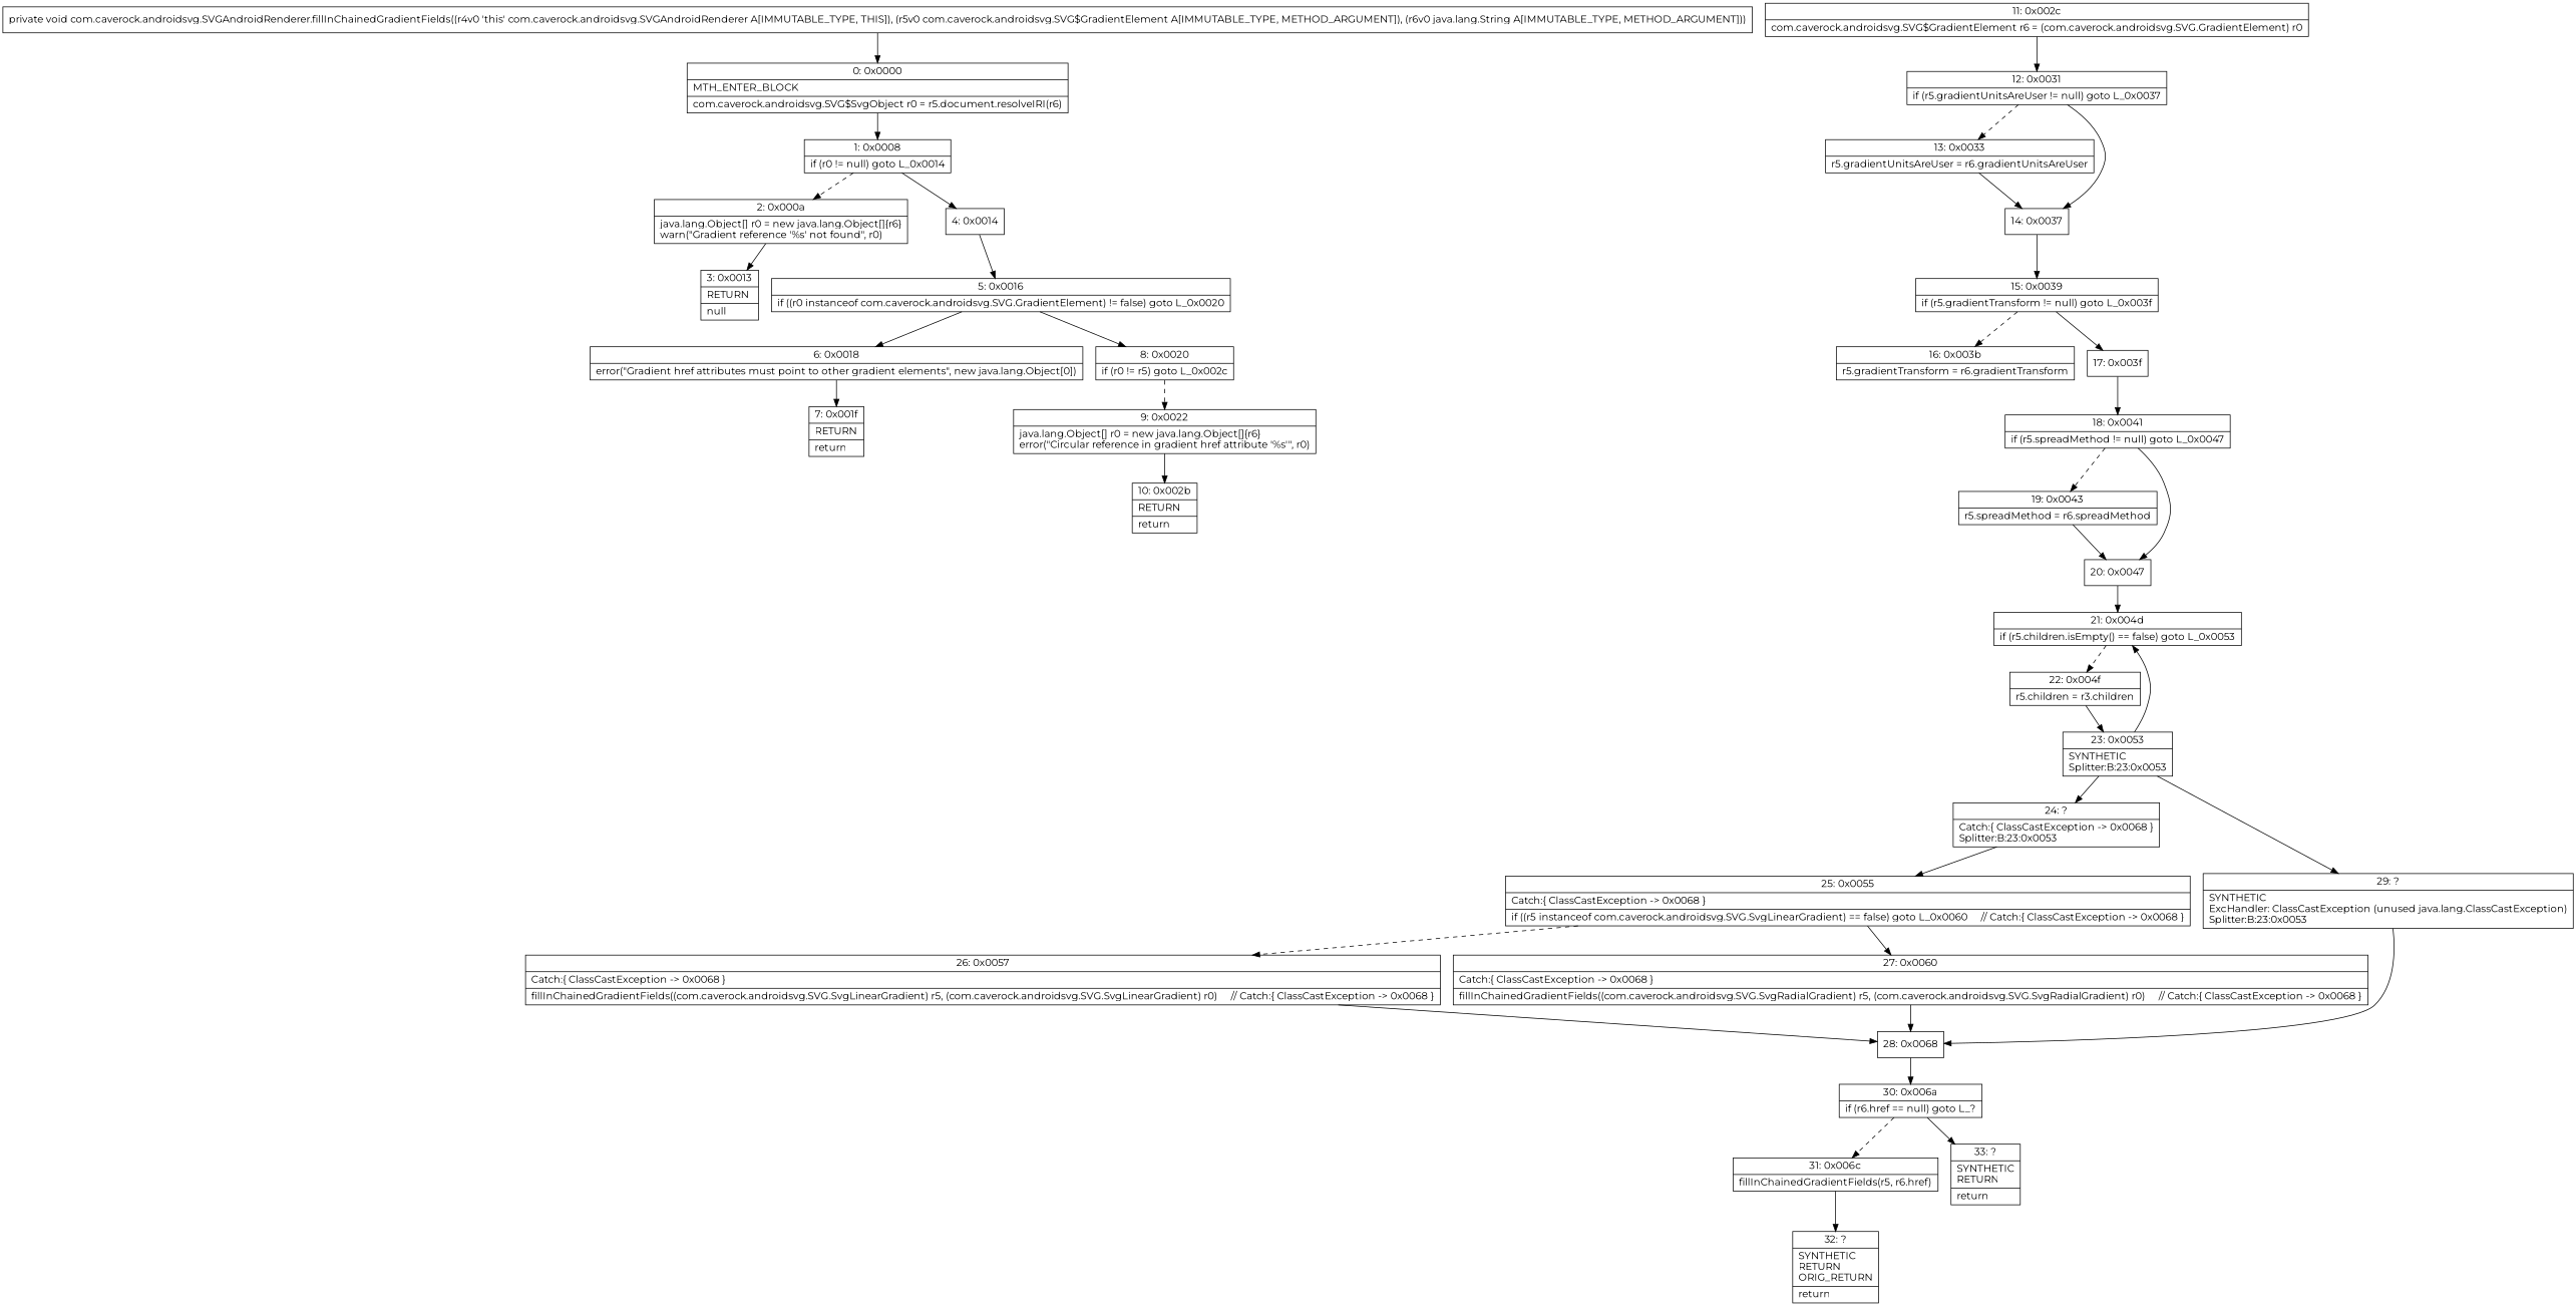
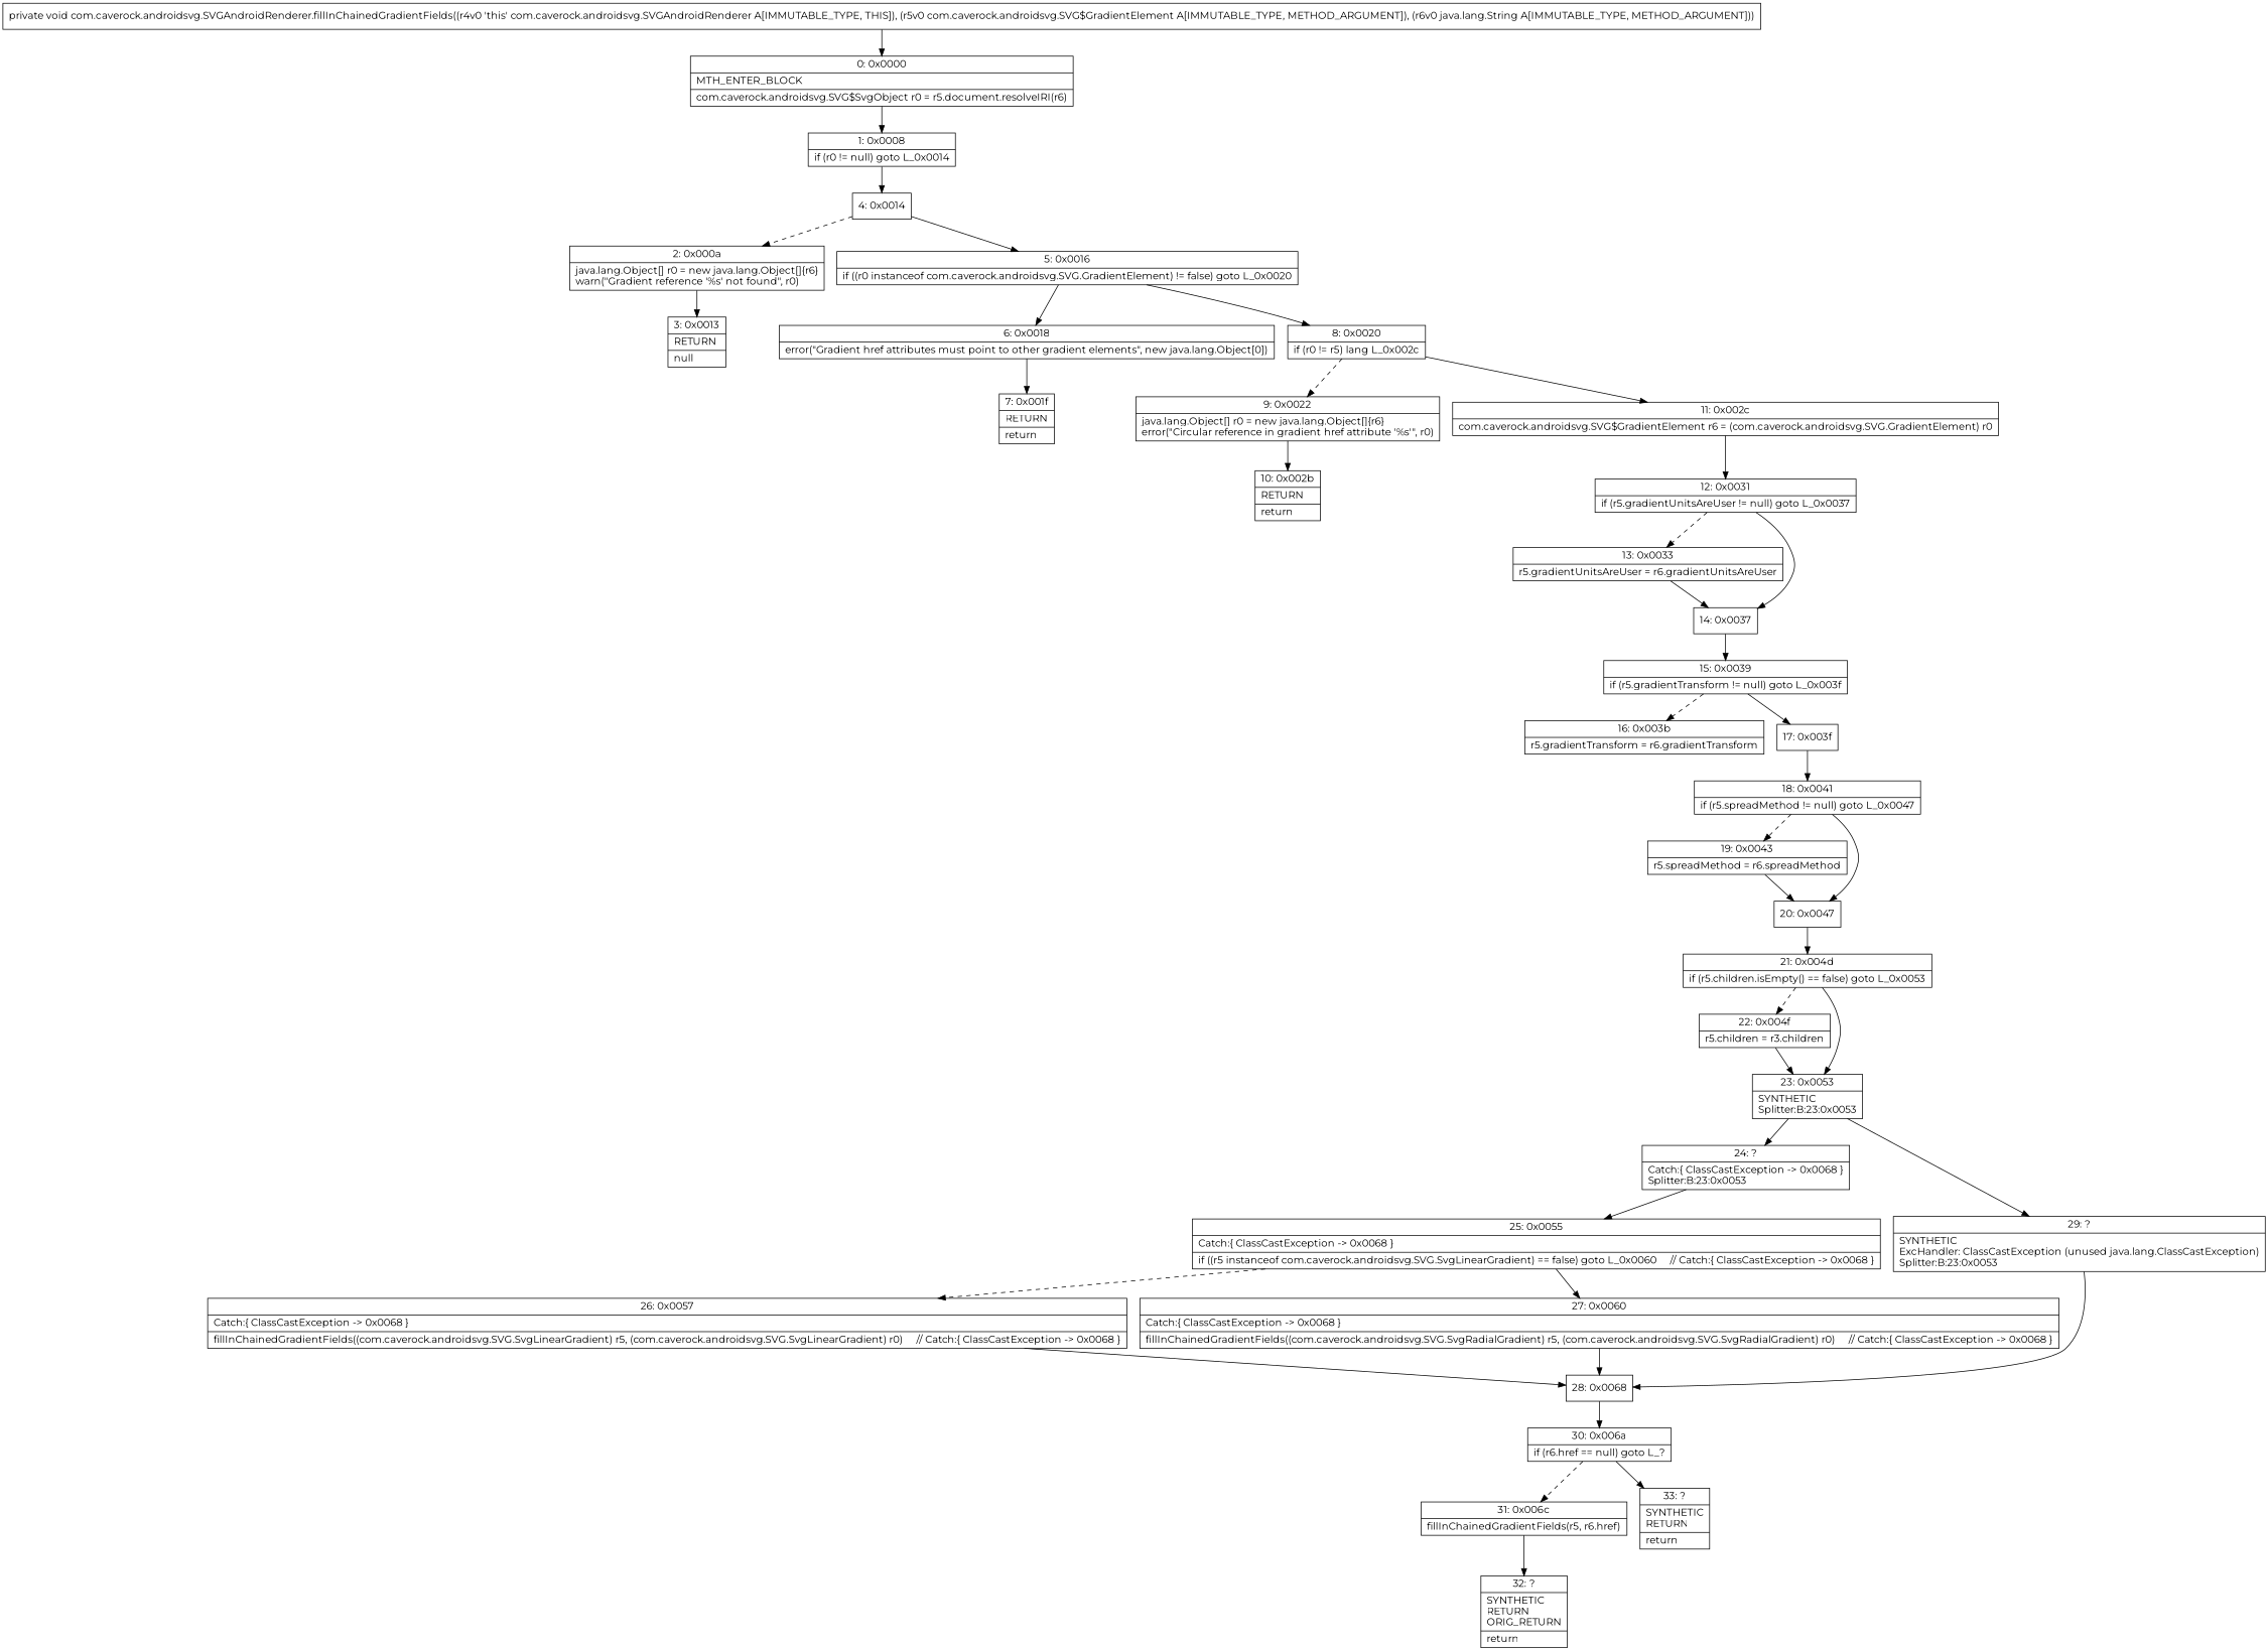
  digraph {
    fontname=Montserrat
    node [fontname=Montserrat shape=record]
    edge [fontname=Montserrat]
    n1 [label="{0\:\ 0x0000|MTH_ENTER_BLOCK\l|com.caverock.androidsvg.SVG$SvgObject r0 = r5.document.resolveIRI(r6)\l}"]
    n2 [label="{1\:\ 0x0008|if (r0 != null) goto L_0x0014\l}"]
    n3 [label="{2\:\ 0x000a|java.lang.Object[] r0 = new java.lang.Object[]\{r6\}\lwarn(\"Gradient reference '%s' not found\", r0)\l}"]
    n4 [label="{4\:\ 0x0014}"]
    n5 [label="{3\:\ 0x0013|RETURN\l|null\l}"]
    n6 [label="{5\:\ 0x0016|if ((r0 instanceof com.caverock.androidsvg.SVG.GradientElement) != false) goto L_0x0020\l}"]
    n7 [label="{6\:\ 0x0018|error(\"Gradient href attributes must point to other gradient elements\", new java.lang.Object[0])\l}"]
-   n8 [label="{8\:\ 0x0020|if (r0 != r5) goto L_0x002c\l}"]
+   n8 [label="{8\:\ 0x0020|if (r0 != r5) lang L_0x002c\l}"]
    n9 [label="{7\:\ 0x001f|RETURN\l|return\l}"]
    n10 [label="{9\:\ 0x0022|java.lang.Object[] r0 = new java.lang.Object[]\{r6\}\lerror(\"Circular reference in gradient href attribute '%s'\", r0)\l}"]
    n11 [label="{11\:\ 0x002c|com.caverock.androidsvg.SVG$GradientElement r6 = (com.caverock.androidsvg.SVG.GradientElement) r0\l}"]
    n12 [label="{10\:\ 0x002b|RETURN\l|return\l}"]
    n13 [label="{12\:\ 0x0031|if (r5.gradientUnitsAreUser != null) goto L_0x0037\l}"]
    n14 [label="{13\:\ 0x0033|r5.gradientUnitsAreUser = r6.gradientUnitsAreUser\l}"]
    n15 [label="{14\:\ 0x0037}"]
    n16 [label="{15\:\ 0x0039|if (r5.gradientTransform != null) goto L_0x003f\l}"]
    n17 [label="{16\:\ 0x003b|r5.gradientTransform = r6.gradientTransform\l}"]
    n18 [label="{17\:\ 0x003f}"]
    n19 [label="{18\:\ 0x0041|if (r5.spreadMethod != null) goto L_0x0047\l}"]
    n20 [label="{19\:\ 0x0043|r5.spreadMethod = r6.spreadMethod\l}"]
    n21 [label="{20\:\ 0x0047}"]
    n22 [label="{21\:\ 0x004d|if (r5.children.isEmpty() == false) goto L_0x0053\l}"]
    n23 [label="{22\:\ 0x004f|r5.children = r3.children\l}"]
    n24 [label="{23\:\ 0x0053|SYNTHETIC\lSplitter:B:23:0x0053\l}"]
    n25 [label="{24\:\ ?|Catch:\{ ClassCastException \-\> 0x0068 \}\lSplitter:B:23:0x0053\l}"]
    n26 [label="{29\:\ ?|SYNTHETIC\lExcHandler: ClassCastException (unused java.lang.ClassCastException)\lSplitter:B:23:0x0053\l}"]
    n27 [label="{25\:\ 0x0055|Catch:\{ ClassCastException \-\> 0x0068 \}\l|if ((r5 instanceof com.caverock.androidsvg.SVG.SvgLinearGradient) == false) goto L_0x0060     \/\/ Catch:\{ ClassCastException \-\> 0x0068 \}\l}"]
    n28 [label="{28\:\ 0x0068}"]
    n29 [label="{26\:\ 0x0057|Catch:\{ ClassCastException \-\> 0x0068 \}\l|fillInChainedGradientFields((com.caverock.androidsvg.SVG.SvgLinearGradient) r5, (com.caverock.androidsvg.SVG.SvgLinearGradient) r0)     \/\/ Catch:\{ ClassCastException \-\> 0x0068 \}\l}"]
    n30 [label="{27\:\ 0x0060|Catch:\{ ClassCastException \-\> 0x0068 \}\l|fillInChainedGradientFields((com.caverock.androidsvg.SVG.SvgRadialGradient) r5, (com.caverock.androidsvg.SVG.SvgRadialGradient) r0)     \/\/ Catch:\{ ClassCastException \-\> 0x0068 \}\l}"]
    n31 [label="{30\:\ 0x006a|if (r6.href == null) goto L_?\l}"]
    n32 [label="{31\:\ 0x006c|fillInChainedGradientFields(r5, r6.href)\l}"]
    n33 [label="{33\:\ ?|SYNTHETIC\lRETURN\l|return\l}"]
    n34 [label="{32\:\ ?|SYNTHETIC\lRETURN\lORIG_RETURN\l|return\l}"]
    n35 [label="{private void com.caverock.androidsvg.SVGAndroidRenderer.fillInChainedGradientFields((r4v0 'this' com.caverock.androidsvg.SVGAndroidRenderer A[IMMUTABLE_TYPE, THIS]), (r5v0 com.caverock.androidsvg.SVG$GradientElement A[IMMUTABLE_TYPE, METHOD_ARGUMENT]), (r6v0 java.lang.String A[IMMUTABLE_TYPE, METHOD_ARGUMENT])) }"]
    n1 -> n2
-   n2 -> n3 [style=dashed]
+   n4 -> n3 [style=dashed]
    n2 -> n4
    n3 -> n5
    n4 -> n6
    n6 -> n7 [style=solid]
    n6 -> n8
    n7 -> n9
    n8 -> n10 [style=dashed]
+   n8 -> n11
    n10 -> n12
    n11 -> n13
    n13 -> n14 [style=dashed]
    n13 -> n15
    n14 -> n15
    n15 -> n16
    n16 -> n17 [style=dashed]
    n16 -> n18
    n18 -> n19
    n19 -> n20 [style=dashed]
    n19 -> n21
    n20 -> n21
    n21 -> n22
    n22 -> n23 [style=dashed]
-   n24 -> n22
+   n22 -> n24
    n23 -> n24
    n24 -> n25
    n24 -> n26
    n25 -> n27
    n26 -> n28
    n27 -> n29 [style=dashed]
    n27 -> n30
    n28 -> n31
    n29 -> n28
    n30 -> n28
    n31 -> n32 [style=dashed]
    n31 -> n33
    n32 -> n34
    n35 -> n1
  }
